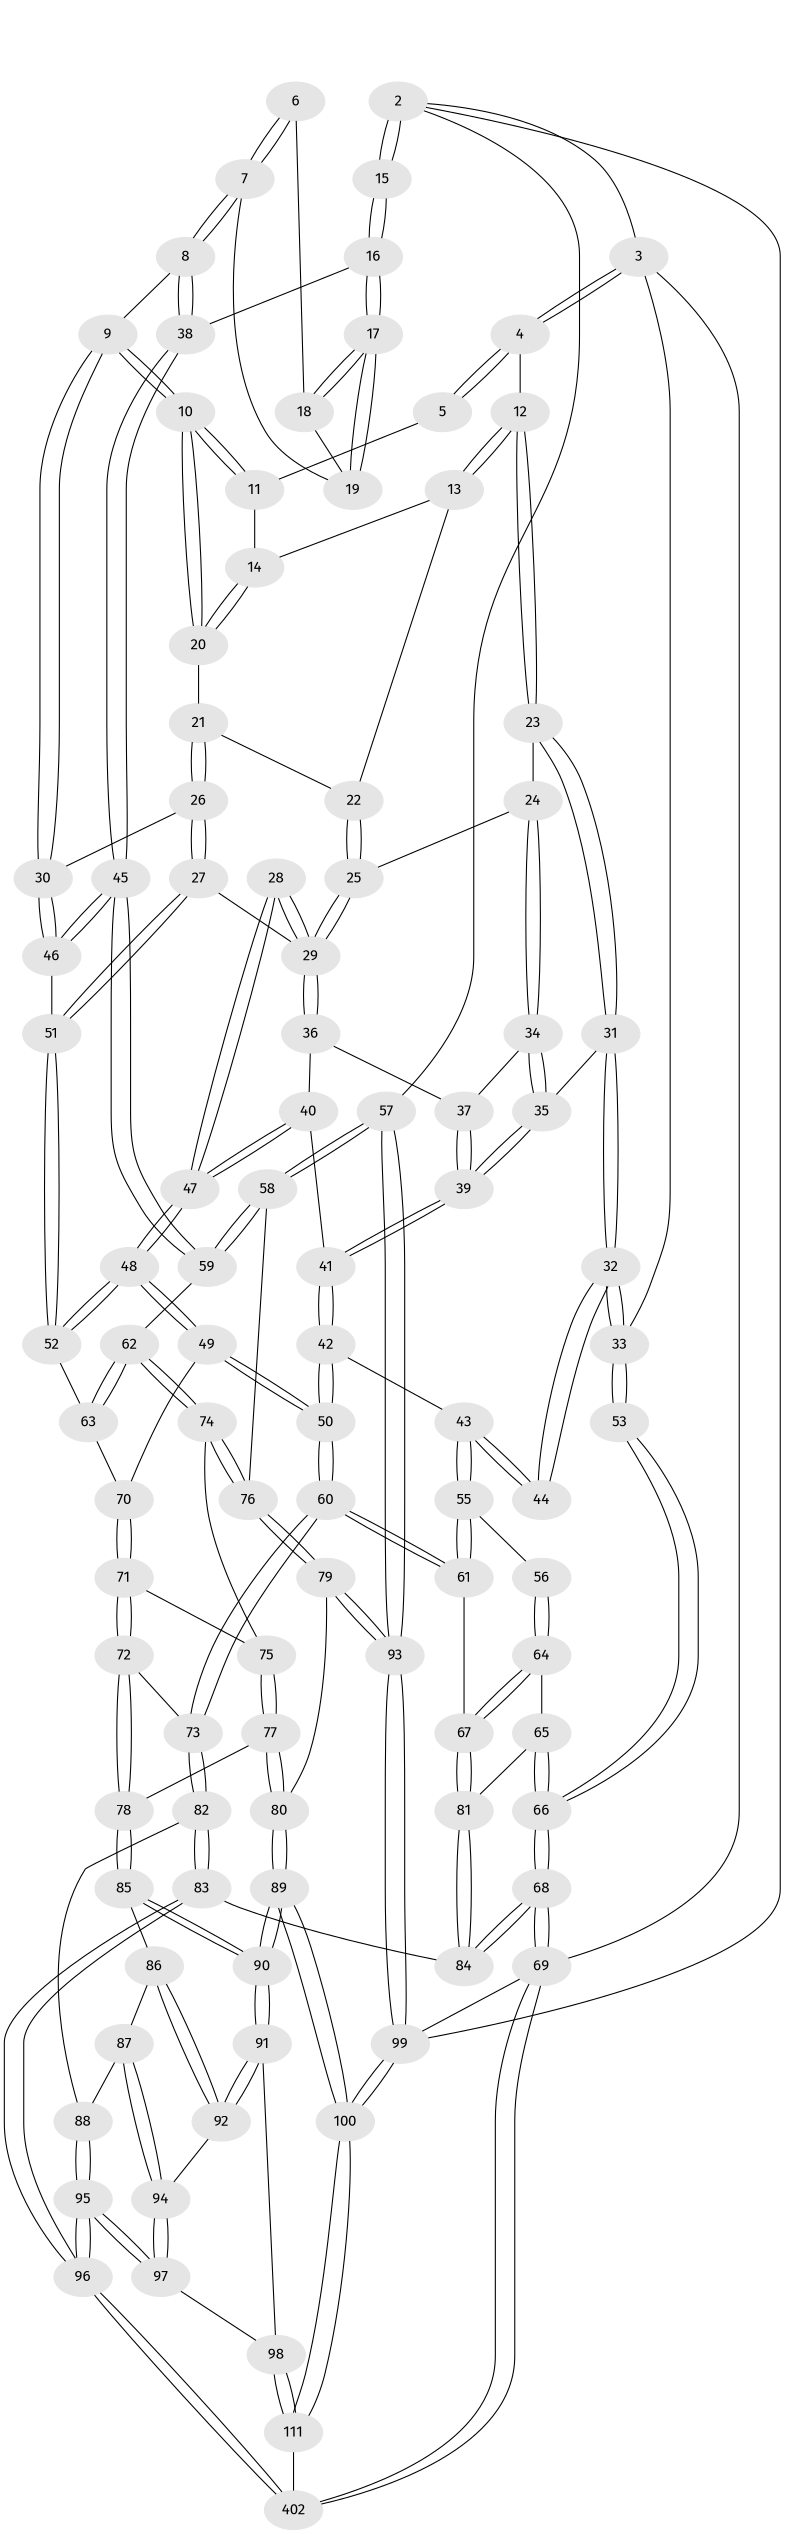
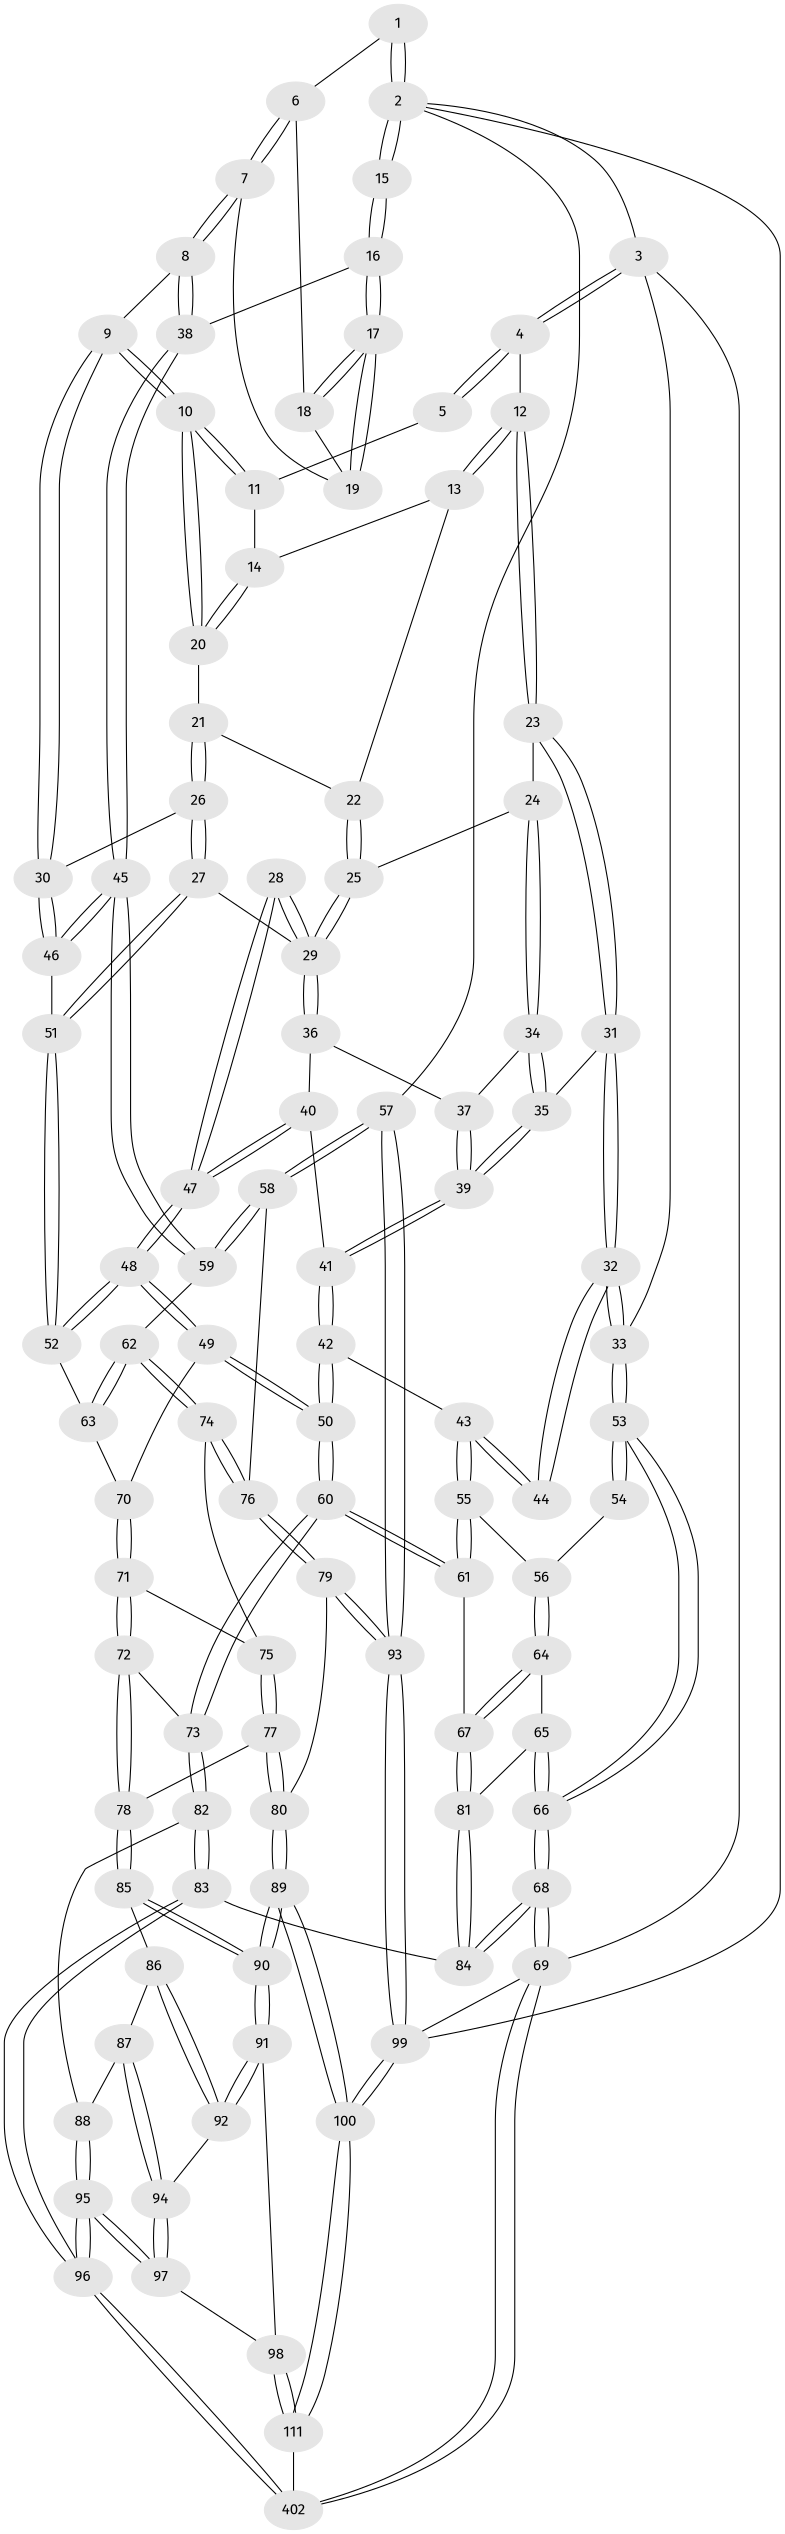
  graph {
    fontname="Fira Sans"
    node [color=gray90 fontname="Fira Sans" style=filled]
    edge [fontname="Fira Sans"]
+   1
    2
    6
    3
    15
    99
    57
    7
    18
    4
    33
    69
    16
    100
    5
    12
    53
    n18 [label=402]
    11
    13
    23
    14
    8
    19
    9
    38
    10
    30
    45
    20
    46
    21
    22
    24
    31
    25
    17
    58
    93
    26
    27
    29
    34
    32
    35
    37
    36
    51
    28
    47
    52
    48
    40
    44
    39
+   54
    66
    41
    59
    42
    43
    50
    55
    60
    56
    61
    62
    49
    70
    63
    71
    73
    68
    64
    67
    65
    76
    79
    74
    82
    81
    75
    84
    72
    78
    77
    85
    83
    88
    80
    89
    86
    90
    96
    95
    87
    92
    91
    94
    97
    n101 [label=111]
    98
+   1 -- 2
+   1 -- 2
+   1 -- 6
    2 -- 3
    2 -- 15
    2 -- 15
    2 -- 99
    2 -- 57
    6 -- 7
    6 -- 7
    6 -- 18
    3 -- 4
    3 -- 4
    3 -- 33
    3 -- 69
    15 -- 16
    15 -- 16
    99 -- 100
    99 -- 100
    57 -- 58
    57 -- 58
    57 -- 93
    57 -- 93
    7 -- 8
    7 -- 8
    7 -- 19
    18 -- 19
    4 -- 5
    4 -- 5
    4 -- 12
    33 -- 53
    33 -- 53
    69 -- 99
    69 -- n18
    69 -- n18
    16 -- 38
    16 -- 17
    16 -- 17
    100 -- n101
    100 -- n101
    5 -- 11
    12 -- 13
    12 -- 13
    12 -- 23
    12 -- 23
+   53 -- 54
+   53 -- 54
    53 -- 66
    53 -- 66
    11 -- 14
    13 -- 14
    13 -- 22
    23 -- 24
    23 -- 31
    23 -- 31
    14 -- 20
    14 -- 20
    8 -- 9
    8 -- 38
    8 -- 38
    9 -- 10
    9 -- 10
    9 -- 30
    9 -- 30
    38 -- 45
    38 -- 45
    10 -- 11
    10 -- 11
    10 -- 20
    10 -- 20
    30 -- 46
    30 -- 46
    45 -- 46
    45 -- 46
    45 -- 59
    45 -- 59
    20 -- 21
    46 -- 51
    21 -- 22
    21 -- 26
    21 -- 26
    22 -- 25
    22 -- 25
    24 -- 25
    24 -- 34
    24 -- 34
    31 -- 32
    31 -- 32
    31 -- 35
    25 -- 29
    25 -- 29
    17 -- 18
    17 -- 18
    17 -- 19
    17 -- 19
    58 -- 59
    58 -- 59
    58 -- 76
    93 -- 99
    93 -- 99
    26 -- 30
    26 -- 27
    26 -- 27
    27 -- 29
    27 -- 51
    27 -- 51
    29 -- 36
    29 -- 36
    34 -- 35
    34 -- 35
    34 -- 37
    32 -- 33
    32 -- 33
    32 -- 44
    32 -- 44
    35 -- 39
    35 -- 39
    37 -- 39
    37 -- 39
    36 -- 37
    36 -- 40
    51 -- 52
    51 -- 52
    28 -- 29
    28 -- 29
    28 -- 47
    28 -- 47
    47 -- 48
    47 -- 48
    52 -- 63
    48 -- 52
    48 -- 52
    48 -- 49
    48 -- 49
    40 -- 47
    40 -- 47
    40 -- 41
    39 -- 41
    39 -- 41
+   54 -- 56
    66 -- 68
    66 -- 68
    41 -- 42
    41 -- 42
    59 -- 62
    42 -- 43
    42 -- 50
    42 -- 50
    43 -- 44
    43 -- 44
    43 -- 55
    43 -- 55
    50 -- 60
    50 -- 60
    55 -- 56
    55 -- 61
    55 -- 61
    60 -- 61
    60 -- 61
    60 -- 73
    60 -- 73
    56 -- 64
    56 -- 64
    61 -- 67
    62 -- 63
    62 -- 63
    62 -- 74
    62 -- 74
    49 -- 50
    49 -- 50
    49 -- 70
    70 -- 71
    70 -- 71
    63 -- 70
    71 -- 75
    71 -- 72
    71 -- 72
    73 -- 82
    73 -- 82
    68 -- 69
    68 -- 69
    68 -- 84
    68 -- 84
    64 -- 67
    64 -- 67
    64 -- 65
    67 -- 81
    67 -- 81
    65 -- 66
    65 -- 66
    65 -- 81
    76 -- 79
    76 -- 79
    79 -- 93
    79 -- 93
    79 -- 80
    74 -- 76
    74 -- 76
    74 -- 75
    82 -- 83
    82 -- 83
    82 -- 88
    81 -- 84
    81 -- 84
    75 -- 77
    75 -- 77
    72 -- 73
    72 -- 78
    72 -- 78
    78 -- 85
    78 -- 85
    77 -- 78
    77 -- 80
    77 -- 80
    85 -- 86
    85 -- 90
    85 -- 90
    83 -- 84
    83 -- 96
    83 -- 96
    88 -- 95
    88 -- 95
    80 -- 89
    80 -- 89
    89 -- 100
    89 -- 100
    89 -- 90
    89 -- 90
    86 -- 87
    86 -- 92
    86 -- 92
    90 -- 91
    90 -- 91
    96 -- n18
    96 -- n18
    95 -- 96
    95 -- 96
    95 -- 97
    95 -- 97
    87 -- 88
    87 -- 94
    87 -- 94
    92 -- 94
    91 -- 92
    91 -- 92
    91 -- 98
    94 -- 97
    94 -- 97
    97 -- 98
    n101 -- n18
    98 -- n101
    98 -- n101
  }
